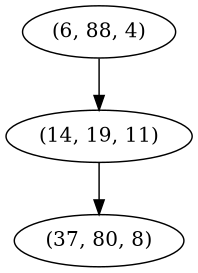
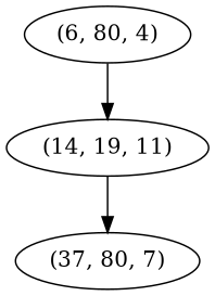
  digraph {
-   "(6, 88, 4)"
+   "(6, 88, 4)" [label="(6, 80, 4)"]
    "(14, 19, 11)"
-   "(37, 80, 8)"
+   "(37, 80, 8)" [label="(37, 80, 7)"]
    "(6, 88, 4)" -> "(14, 19, 11)"
    "(14, 19, 11)" -> "(37, 80, 8)"
  }
